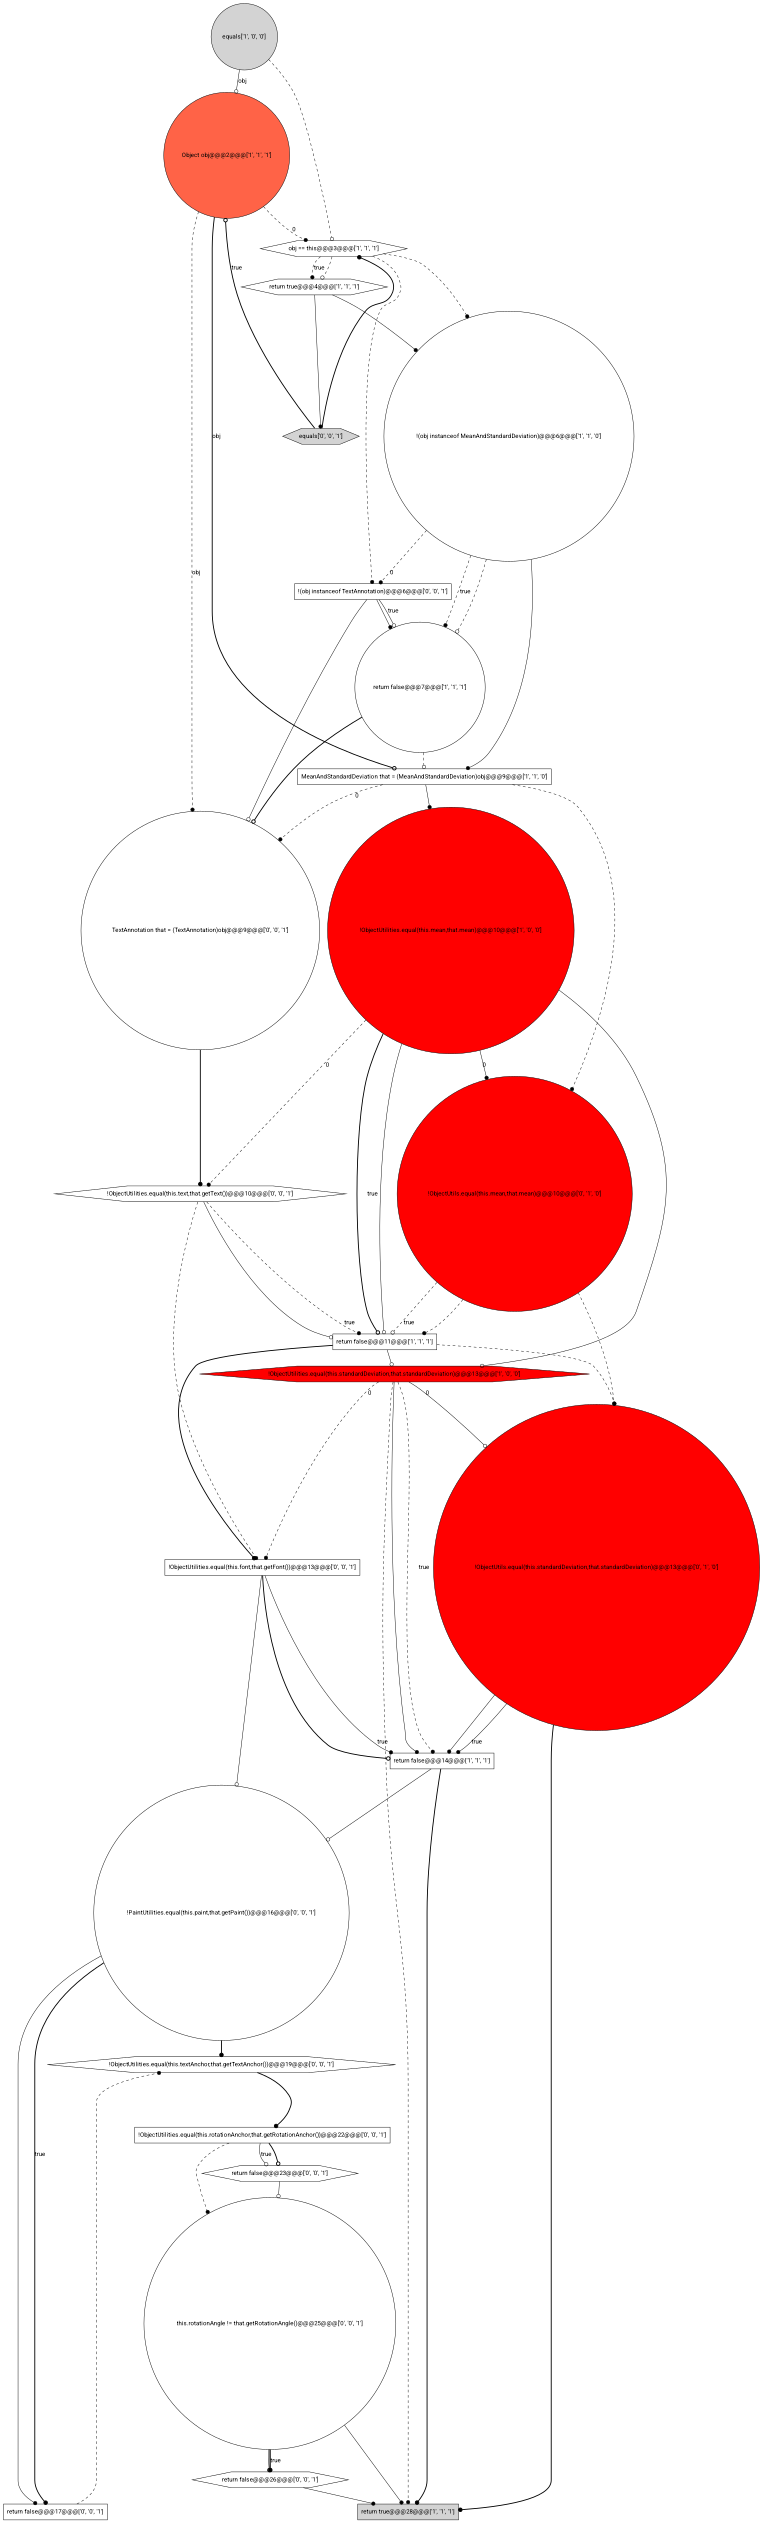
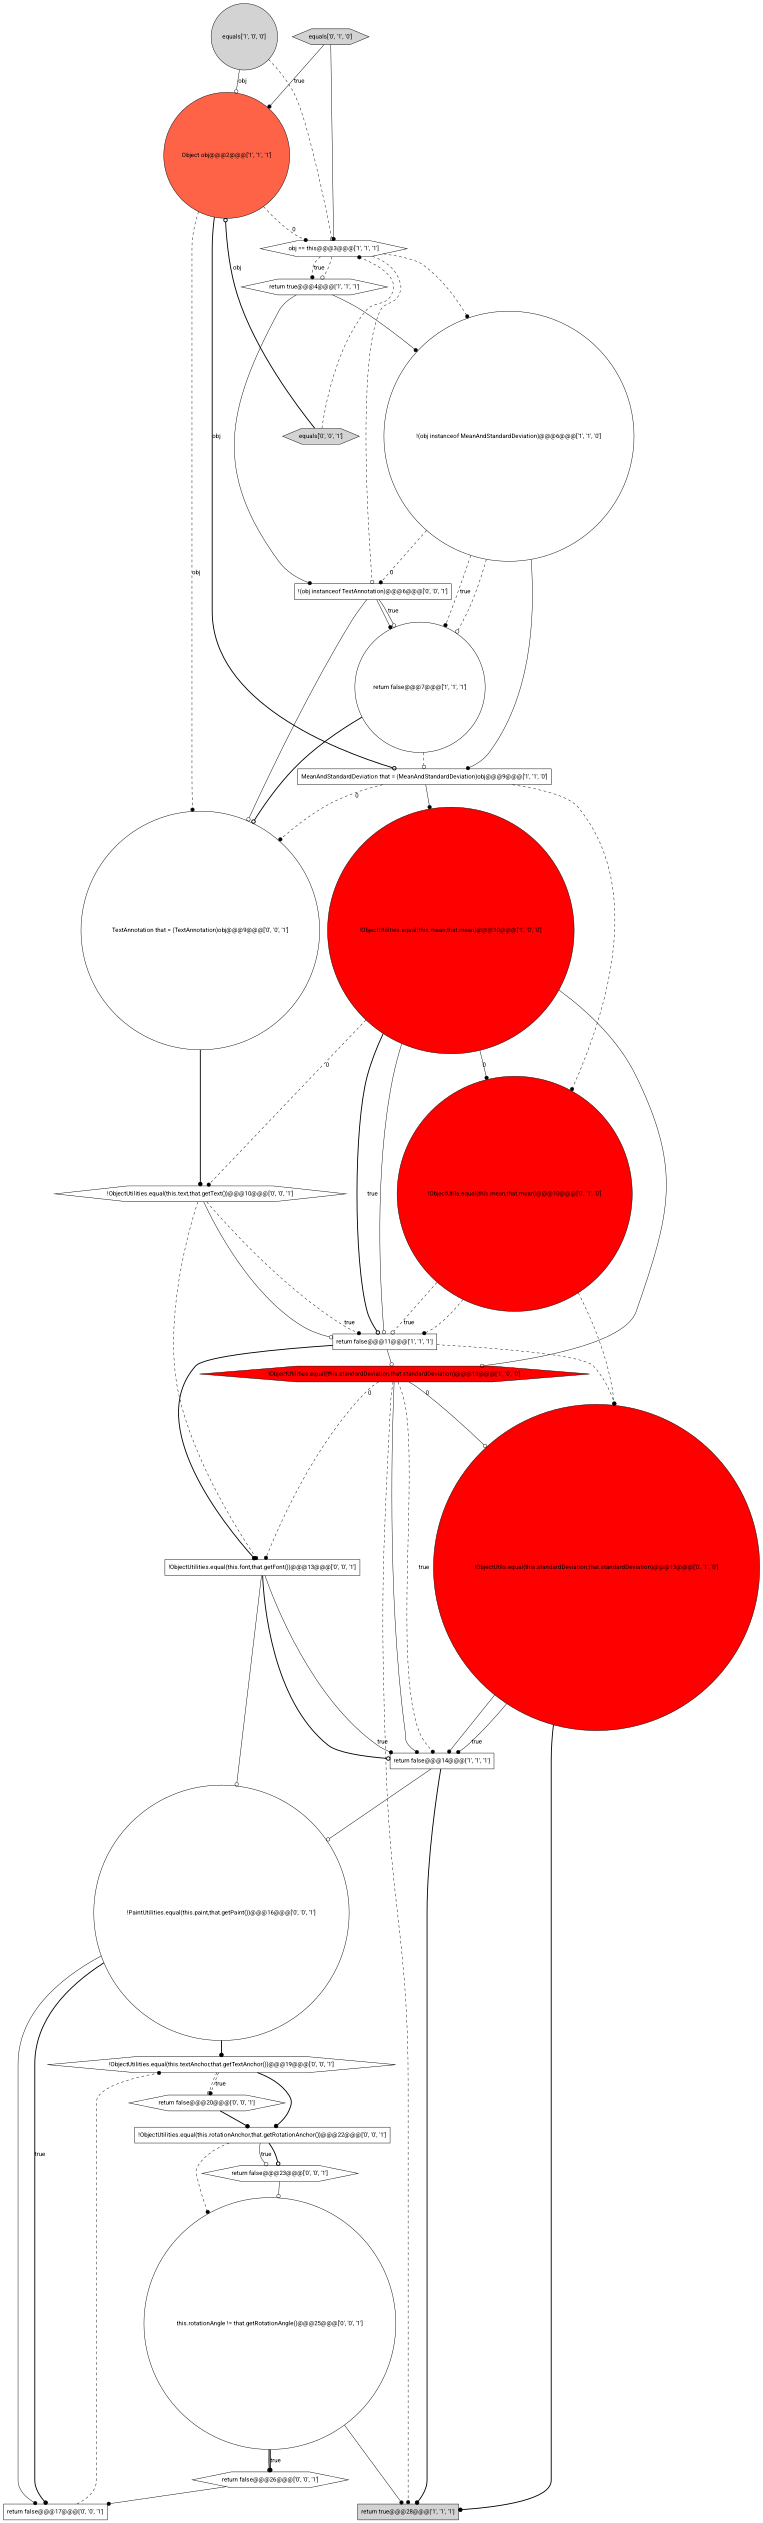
  digraph {
    fontname=Roboto
    node [fillcolor=white fontname=Roboto shape=circle style=filled]
    edge [arrowhead=dot fontname=Roboto style=dashed]
    n1 [label="MeanAndStandardDeviation that = (MeanAndStandardDeviation)obj@@@9@@@['1', '1', '0']" shape=box]
    n2 [fillcolor=red label="!ObjectUtils.equal(this.mean,that.mean)@@@10@@@['0', '1', '0']"]
    n3 [label="TextAnnotation that = (TextAnnotation)obj@@@9@@@['0', '0', '1']"]
    n4 [fillcolor=red label="!ObjectUtilities.equal(this.mean,that.mean)@@@10@@@['1', '0', '0']"]
    n5 [fillcolor=red label="!ObjectUtils.equal(this.standardDeviation,that.standardDeviation)@@@13@@@['0', '1', '0']"]
    n6 [label="return false@@@11@@@['1', '1', '1']" shape=box]
    n7 [label="!ObjectUtilities.equal(this.text,that.getText())@@@10@@@['0', '0', '1']" shape=hexagon]
    n8 [fillcolor=red label="!ObjectUtilities.equal(this.standardDeviation,that.standardDeviation)@@@13@@@['1', '0', '0']" shape=hexagon]
    n9 [fillcolor=lightgray label="return true@@@28@@@['1', '1', '1']" shape=box]
    n10 [label="return false@@@14@@@['1', '1', '1']" shape=box]
    n11 [label="!ObjectUtilities.equal(this.font,that.getFont())@@@13@@@['0', '0', '1']" shape=box]
    n12 [label="!PaintUtilities.equal(this.paint,that.getPaint())@@@16@@@['0', '0', '1']"]
    n13 [fillcolor=lightgray label="equals['1', '0', '0']"]
    n14 [fillcolor=tomato label="Object obj@@@2@@@['1', '1', '1']"]
    n15 [label="obj == this@@@3@@@['1', '1', '1']" shape=hexagon]
    n16 [label="return true@@@4@@@['1', '1', '1']" shape=hexagon]
    n17 [label="!(obj instanceof MeanAndStandardDeviation)@@@6@@@['1', '1', '0']"]
    n18 [label="!(obj instanceof TextAnnotation)@@@6@@@['0', '0', '1']" shape=box]
    n19 [label="return false@@@7@@@['1', '1', '1']"]
    n20 [label="return false@@@23@@@['0', '0', '1']" shape=hexagon]
    n21 [label="this.rotationAngle != that.getRotationAngle()@@@25@@@['0', '0', '1']"]
    n22 [label="return false@@@26@@@['0', '0', '1']" shape=hexagon]
    n23 [label="!ObjectUtilities.equal(this.textAnchor,that.getTextAnchor())@@@19@@@['0', '0', '1']" shape=hexagon]
    n24 [label="return false@@@17@@@['0', '0', '1']" shape=box]
+   n25 [label="return false@@@20@@@['0', '0', '1']" shape=hexagon]
    n26 [label="!ObjectUtilities.equal(this.rotationAnchor,that.getRotationAnchor())@@@22@@@['0', '0', '1']" shape=box]
+   n27 [fillcolor=lightgray label="equals['0', '1', '0']" shape=hexagon]
    n28 [fillcolor=lightgray label="equals['0', '0', '1']" shape=hexagon]
    n1 -> n2
    n1 -> n3 [label=0]
    n1 -> n4 [style=solid]
    n2 -> n5
    n2 -> n6
    n2 -> n6 [arrowhead=odot label=true]
    n3 -> n7 [style=bold]
    n4 -> n2 [label=0 style=solid]
    n4 -> n6 [arrowhead=odot style=solid]
    n4 -> n6 [arrowhead=odot label=true style=bold]
    n4 -> n7 [label=0]
    n4 -> n8 [arrowhead=odot style=solid]
    n5 -> n9 [style=bold]
    n5 -> n10 [label=true style=solid]
    n5 -> n10 [style=solid]
    n6 -> n5
    n6 -> n8 [arrowhead=odot style=solid]
    n6 -> n11 [style=bold]
    n7 -> n6 [arrowhead=odot style=solid]
    n7 -> n6 [label=true]
    n7 -> n11
    n8 -> n5 [arrowhead=odot label=0 style=solid]
    n8 -> n9
    n8 -> n10 [style=solid]
    n8 -> n10 [label=true]
    n8 -> n11 [label=0]
    n10 -> n9 [style=bold]
    n10 -> n12 [arrowhead=odot style=solid]
    n11 -> n10 [arrowhead=odot style=bold]
    n11 -> n10 [label=true style=solid]
    n11 -> n12 [arrowhead=odot style=solid]
    n12 -> n23 [style=bold]
    n12 -> n24 [label=true style=bold]
    n12 -> n24 [style=solid]
    n13 -> n14 [arrowhead=odot label=obj style=solid]
    n13 -> n15 [arrowhead=odot]
    n14 -> n1 [arrowhead=odot label=obj style=bold]
    n14 -> n3 [label=obj]
    n14 -> n15 [label=0]
    n15 -> n16 [arrowhead=odot]
    n15 -> n16 [label=true]
    n15 -> n17
-   n15 -> n18
+   n15 -> n18 [arrowhead=odot]
    n16 -> n17 [style=solid]
-   n16 -> n28 [style=solid]
+   n16 -> n18 [style=solid]
    n17 -> n1 [style=solid]
    n17 -> n18 [label=0]
    n17 -> n19 [label=true]
    n17 -> n19 [arrowhead=odot]
    n18 -> n3 [arrowhead=odot style=solid]
    n18 -> n19 [arrowhead=odot label=true style=solid]
    n18 -> n19 [style=solid]
    n19 -> n1 [arrowhead=odot]
    n19 -> n3 [arrowhead=odot style=bold]
    n20 -> n21 [arrowhead=odot style=solid]
    n21 -> n9 [style=solid]
    n21 -> n22 [arrowhead=odot style=bold]
    n21 -> n22 [label=true style=bold]
-   n22 -> n9 [style=solid]
+   n22 -> n24 [style=solid]
+   n23 -> n25 [label=true]
+   n23 -> n25 [arrowhead=odot]
    n23 -> n26 [style=bold]
    n24 -> n23
+   n25 -> n26 [style=bold]
    n26 -> n20 [arrowhead=odot style=bold]
    n26 -> n20 [arrowhead=odot label=true style=solid]
    n26 -> n21
-   n28 -> n14 [arrowhead=odot label=true style=bold]
-   n28 -> n15 [style=bold]
+   n27 -> n14 [label=true style=solid]
+   n27 -> n15 [style=solid]
+   n28 -> n14 [arrowhead=odot label=obj style=bold]
+   n28 -> n15
  }
